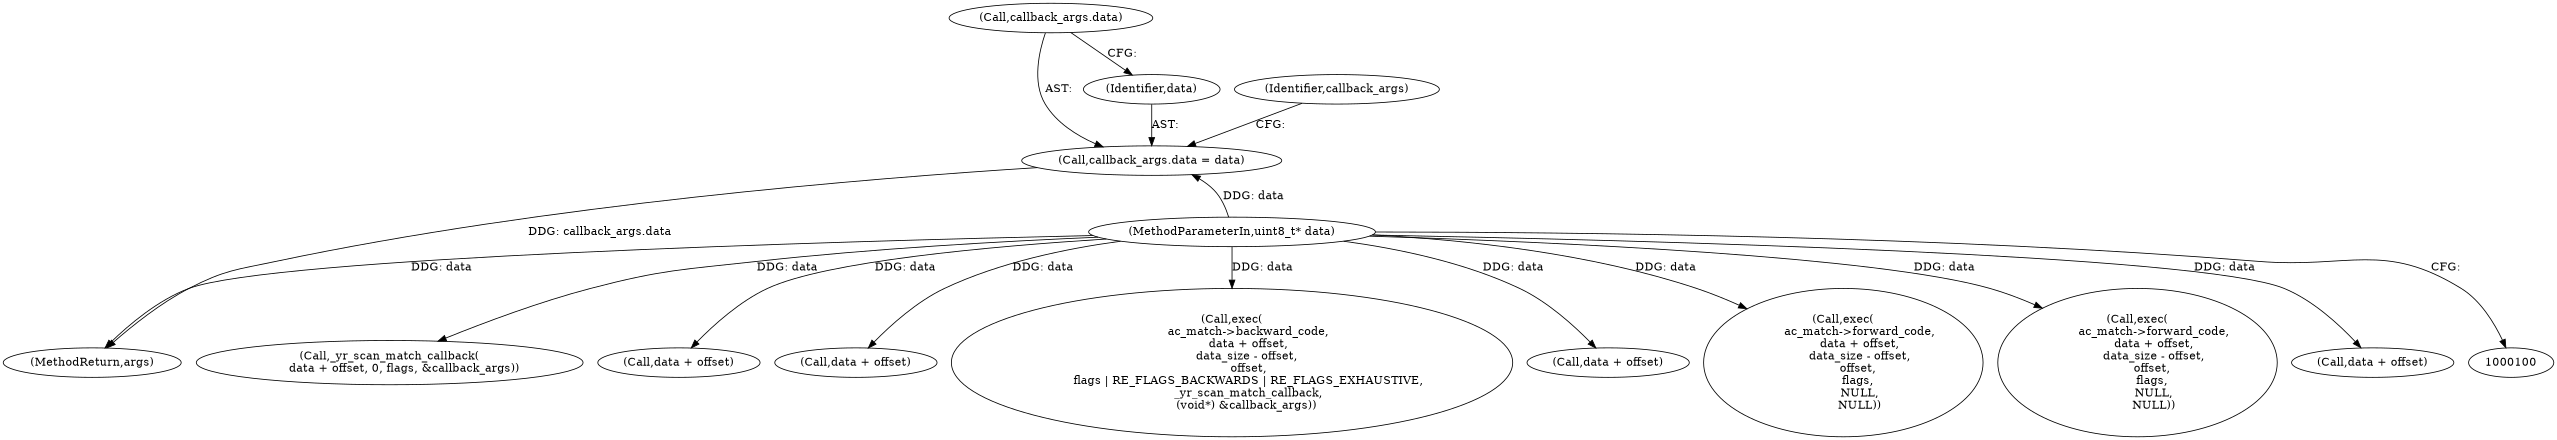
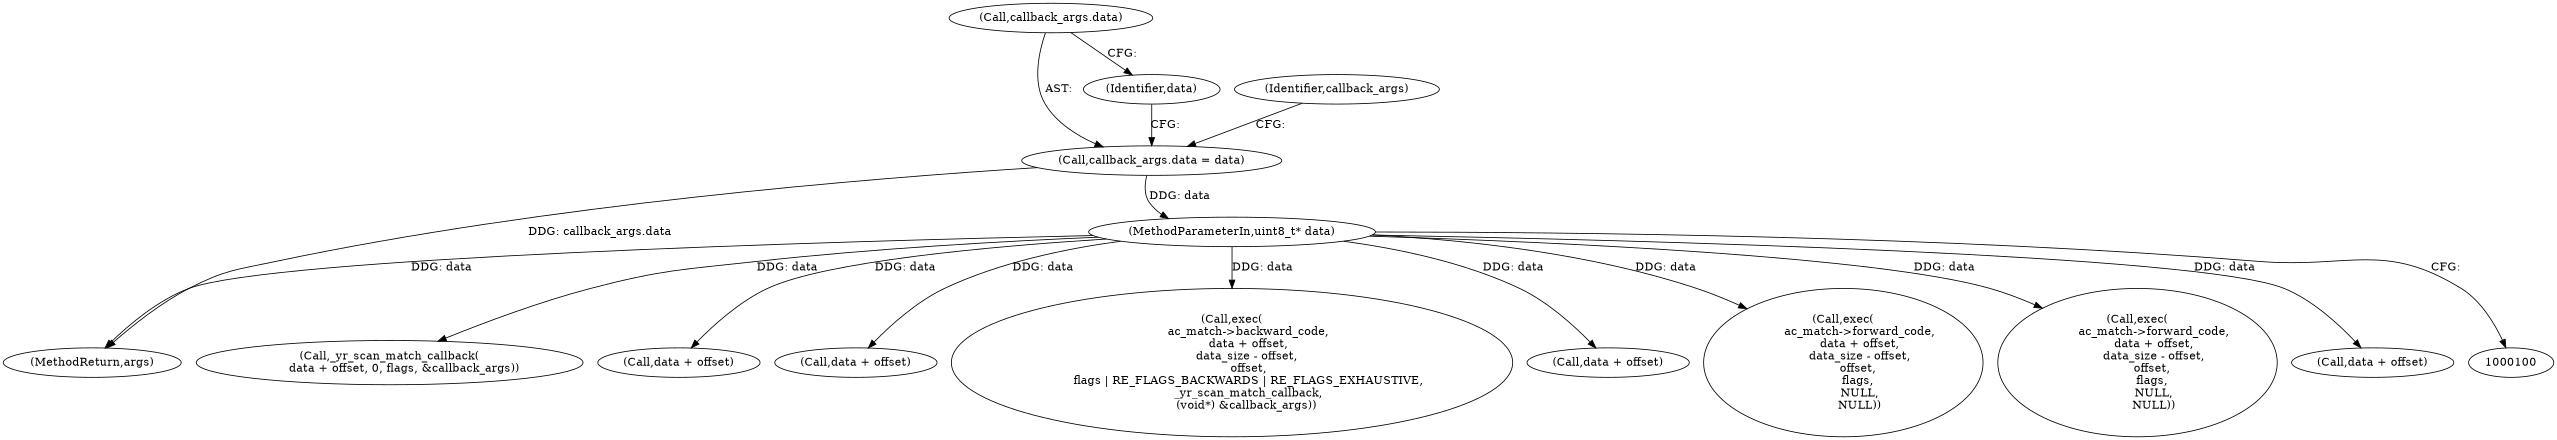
  digraph {
    n1 [label="(Call,callback_args.data = data)"]
    n2 [label="(MethodReturn,args)"]
    n3 [label="(Identifier,data)"]
    n4 [label="(MethodParameterIn,uint8_t* data)"]
    n5 [label="(Call,_yr_scan_match_callback(\n        data + offset, 0, flags, &callback_args))"]
    n6 [label="(Call,data + offset)"]
    n7 [label="(Call,data + offset)"]
    n8 [label="(Call,exec(\n         ac_match->backward_code,\n         data + offset,\n        data_size - offset,\n         offset,\n         flags | RE_FLAGS_BACKWARDS | RE_FLAGS_EXHAUSTIVE,\n         _yr_scan_match_callback,\n        (void*) &callback_args))"]
    n9 [label="(Call,data + offset)"]
    n10 [label="(Call,exec(\n         ac_match->forward_code,\n         data + offset,\n         data_size - offset,\n        offset,\n        flags,\n         NULL,\n         NULL))"]
    n11 [label="(Call,exec(\n         ac_match->forward_code,\n         data + offset,\n         data_size - offset,\n        offset,\n        flags,\n         NULL,\n         NULL))"]
    n12 [label="(Call,data + offset)"]
    1000100
    n14 [label="(Call,callback_args.data)"]
    n15 [label="(Identifier,callback_args)"]
    n1 -> n2 [label="DDG: callback_args.data"]
-   n3 -> n1 [label="AST: "]
-   n4 -> n1 [label="DDG: data"]
+   n3 -> n1 [label="CFG: "]
+   n1 -> n4 [label="DDG: data"]
    n4 -> n2 [label="DDG: data"]
    n4 -> n5 [label="DDG: data"]
    n4 -> n6 [label="DDG: data"]
    n4 -> n7 [label="DDG: data"]
    n4 -> n8 [label="DDG: data"]
    n4 -> n9 [label="DDG: data"]
    n4 -> n10 [label="DDG: data"]
    n4 -> n11 [label="DDG: data"]
    n4 -> n12 [label="DDG: data"]
    n4 -> 1000100 [label="CFG: "]
    n14 -> n1 [label="AST: "]
    n14 -> n3 [label="CFG: "]
    n15 -> n1 [label="CFG: "]
  }
